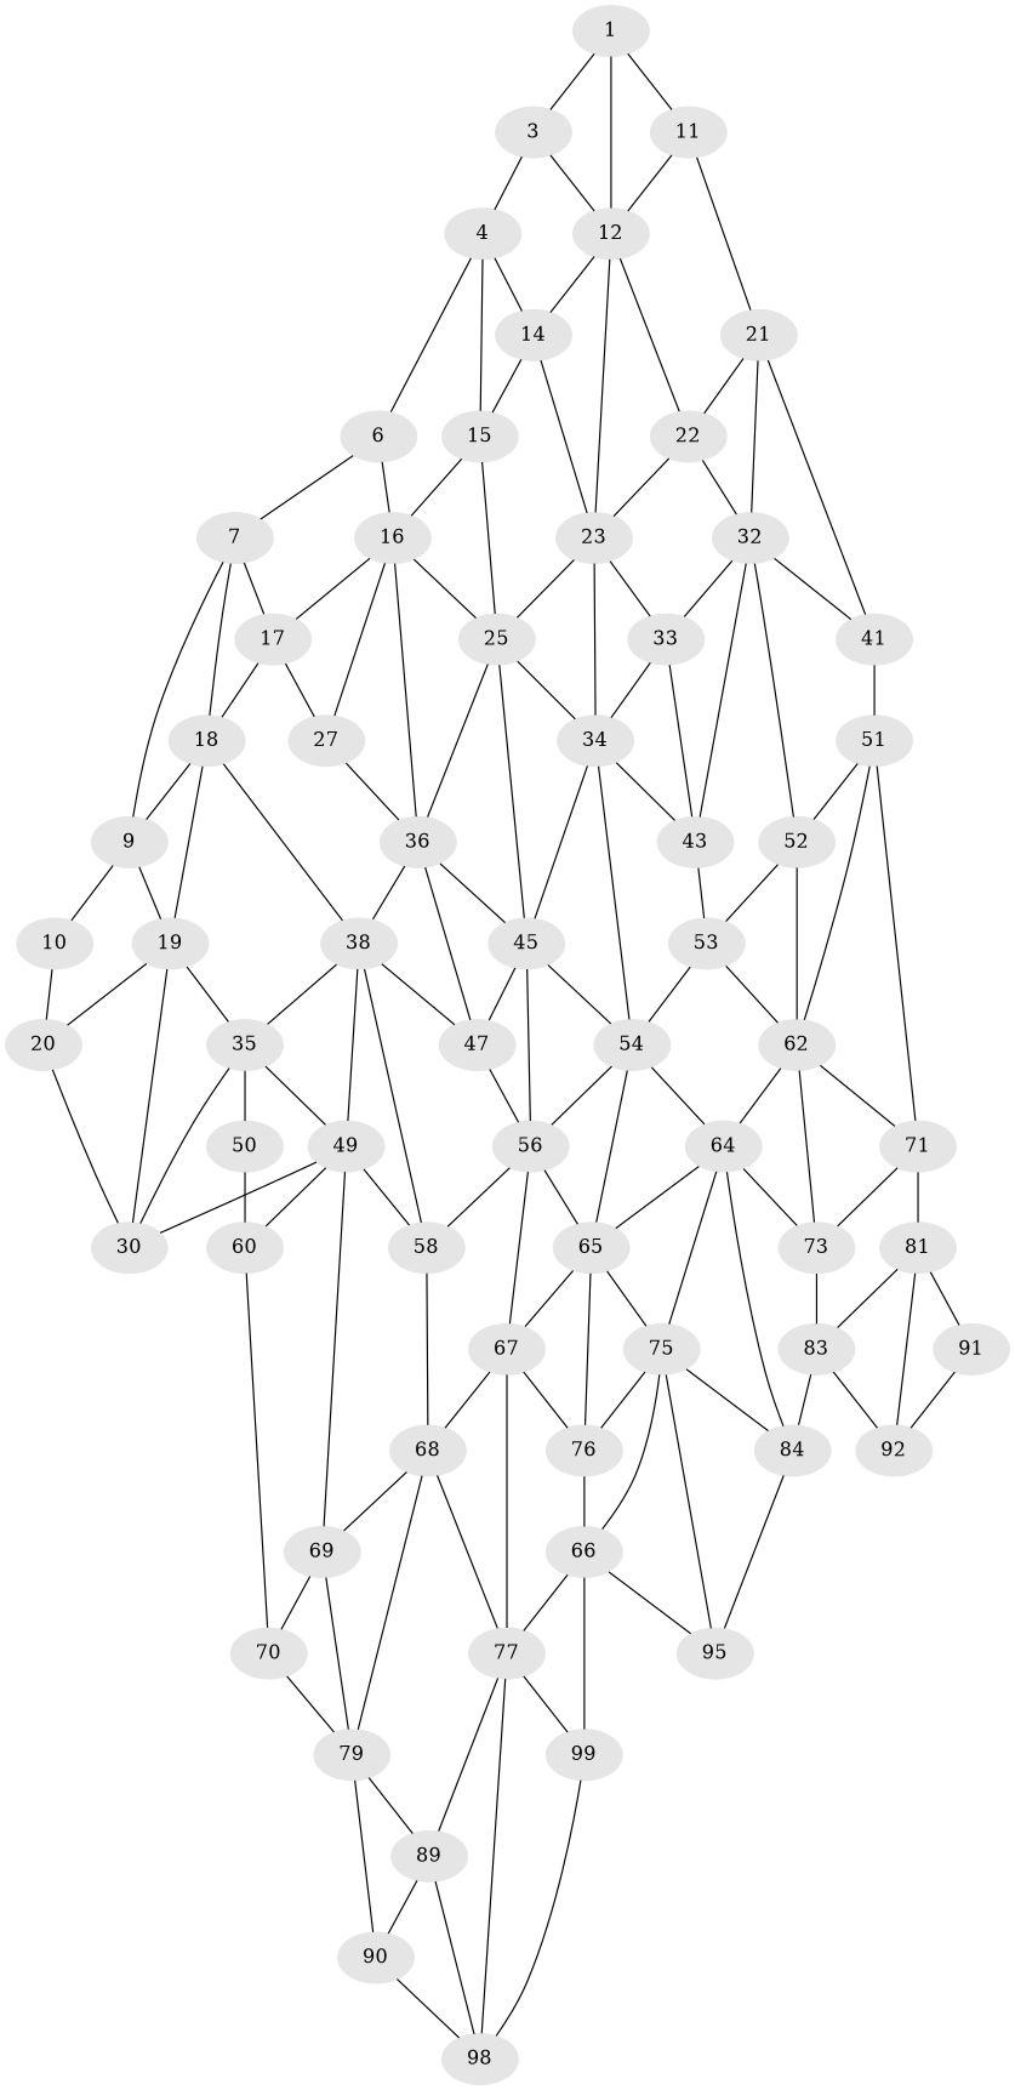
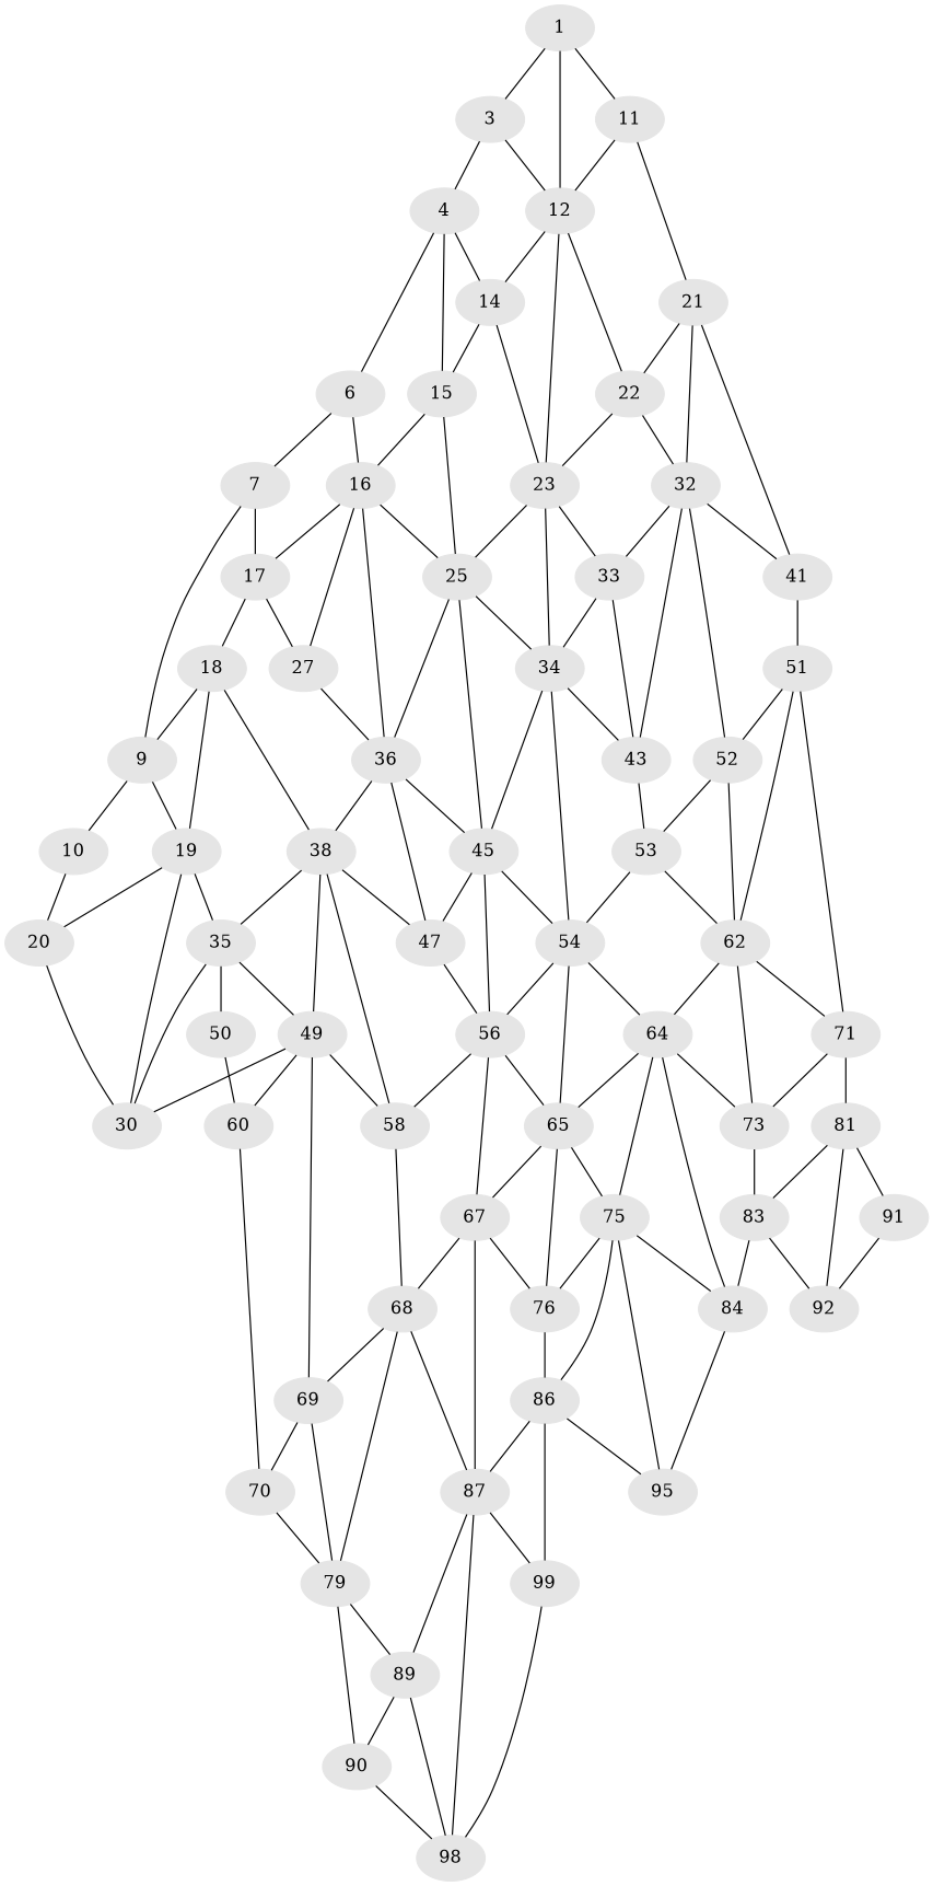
  graph {
    node [color=gray90 style=filled]
    1 [super="+2"]
    3
    11
    12 [super="+13"]
    4 [super="+5"]
    21 [super="+31"]
    14
    22
    23 [super="+24"]
    6
    15
    7 [super="+8"]
    16 [super="+26"]
    25 [super="+35"]
    9
    17
    18 [super="+28"]
    27
    36 [super="+37"]
    10
    19 [super="+29"]
    38 [super="+48"]
    20
    30
    n25 [label=35 super="+40"]
    32 [super="+42"]
    41
    33
    34 [super="+44"]
    45 [super="+46"]
    47
    49 [super="+59"]
    58
    50
    43
    52
    51 [super="+61"]
    54 [super="+55"]
    56 [super="+57"]
    53
    62 [super="+63"]
    64 [super="+74"]
    65 [super="+66"]
    60
    69
    68 [super="+78"]
    71 [super="+72"]
    67 [super="+77"]
    70
    79 [super="+80"]
    73
    81 [super="+82"]
    75 [super="+85"]
    84 [super="+94"]
    76
-   87 [super="+88" label=77]
+   87 [super="+88"]
    83 [super="+93"]
-   86 [super="+96" label=66]
+   86 [super="+96"]
    95
    89
    n61 [label=99]
    98 [super="+99"]
    90 [super="+100"]
    91
    92
    1 -- 3
    1 -- 11
    1 -- 12
    3 -- 12
    3 -- 4
    11 -- 12
    11 -- 21
    12 -- 14
    12 -- 22
    12 -- 23
    4 -- 14
    4 -- 6
    4 -- 15
    21 -- 22
    21 -- 32
    21 -- 41
    14 -- 23
    14 -- 15
    22 -- 23
    22 -- 32
    23 -- 25
    23 -- 33
    23 -- 34
    6 -- 7
    6 -- 16
    15 -- 16
    15 -- 25
    7 -- 9
    7 -- 17
-   7 -- 18
    16 -- 25
    16 -- 17
    16 -- 27
    16 -- 36
    25 -- 36
    25 -- 34
    25 -- 45
    9 -- 10
    9 -- 19
    17 -- 18
    17 -- 27
    18 -- 9
    18 -- 19 [weight=2]
    18 -- 38
    27 -- 36
    36 -- 38
    36 -- 45
    36 -- 47
    10 -- 20
    19 -- 20
    19 -- 30
    19 -- n25
    38 -- n25
    38 -- 47
    38 -- 49
    38 -- 58
    20 -- 30
    30 -- n25
    n25 -- 49
    n25 -- 50
    32 -- 41
    32 -- 33
    32 -- 43
    32 -- 52
    41 -- 51
    33 -- 34
    33 -- 43
    34 -- 45
    34 -- 43
    34 -- 54
    45 -- 47
    45 -- 54
    45 -- 56
    47 -- 56
    49 -- 30
    49 -- 58
    49 -- 60
    49 -- 69
    58 -- 68
    50 -- 60
    43 -- 53
    52 -- 53
    52 -- 62
    51 -- 52
    51 -- 62
    51 -- 71
    54 -- 56
    54 -- 64
    54 -- 65
    56 -- 58
    56 -- 65
    56 -- 67
    53 -- 54
    53 -- 62
    62 -- 64
    62 -- 71
    62 -- 73
    64 -- 65
    64 -- 73
    64 -- 75
    64 -- 84
    65 -- 67
    65 -- 75
    65 -- 76
    60 -- 70
    69 -- 70
    69 -- 79
    68 -- 69
    68 -- 79
    68 -- 87
    71 -- 73
    71 -- 81 [weight=2]
    67 -- 68 [weight=2]
    67 -- 76
    67 -- 87
    70 -- 79
    79 -- 89
    79 -- 90
    73 -- 83
    81 -- 83
    81 -- 91
    81 -- 92
    75 -- 84
    75 -- 76
    75 -- 86
    75 -- 95
    84 -- 95
    76 -- 86
    87 -- 89
    87 -- n61
    87 -- 98
    83 -- 84 [weight=2]
    83 -- 92
    86 -- 87
    86 -- 95
    86 -- n61
    89 -- 98
    89 -- 90
    n61 -- 98
    90 -- 98
    91 -- 92
  }
